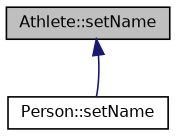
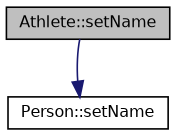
  digraph {
    rankdir=TB
    node [color=black fontname=Helvetica fontsize=10 shape=record style=filled]
    n1 [fillcolor=grey75 fontcolor=black height=0.2 label="Athlete::setName" width=0.4]
    n2 [fillcolor=white height=0.2 label="Person::setName" width=0.4]
-   n2 -> n1 [color=midnightblue fontname=Helvetica fontsize=10 labelfontname=Helvetica labelfontsize=10 style=solid]
+   n1 -> n2 [color=midnightblue fontname=Helvetica fontsize=10 labelfontname=Helvetica labelfontsize=10 style=solid]
  }
